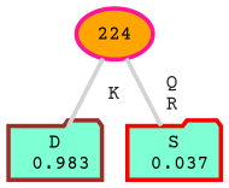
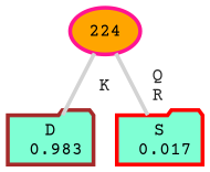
  graph {
    ranksep="0 equally"
    splines=straight
    fontname="Courier Prime"
    node [fillcolor=aquamarine fontcolor=black fontname="Courier Prime" penwidth=3 shape=folder style="filled, rounded"]
    edge [color=lightgray fontcolor=grey14 fontname="Courier Prime" fontweight=bold penwidth=3]
    n1 [color=brown label="D\n 0.983"]
    n2 [color=deeppink fillcolor=orange label=224 shape=ellipse]
-   n3 [color=red label="S\n 0.037"]
+   n3 [color=red label="S\n 0.017"]
    subgraph sub_1 {
      rank=same
    }
    n2 -- n1 [label=" K"]
    n2 -- n3 [label=" Q\n R"]
  }
